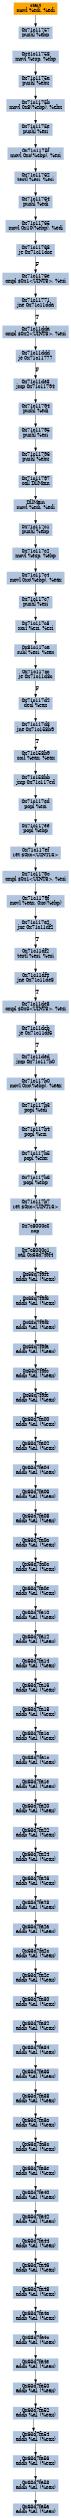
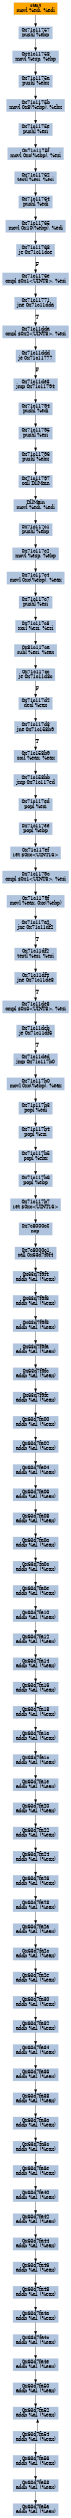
  digraph {
    node [color=lightsteelblue fillcolor=lightsteelblue shape=rectangle style=filled]
    edge [color="#000000"]
    n1 [color=lightgrey fillcolor=orange label="start\nmovl %edi, %edi"]
    n2 [label="0x71c11757\npushl %ebp"]
    n3 [label="0x41c11758\nmovl %esp, %ebp"]
    n4 [label="0x71c1175a\npushl %ebx"]
    n5 [label="0x71c1175b\nmovl 0x8(%ebp), %ebx"]
    n6 [label="0x71c1175e\npushl %esi"]
    n7 [label="0x71c1175f\nmovl 0xc(%ebp), %esi"]
    n8 [label="0x71c11762\ntestl %esi, %esi"]
    n9 [label="0x71c11764\npushl %edi"]
    n10 [label="0x71c11765\nmovl 0x10(%ebp), %edi"]
    n11 [label="0x71c11768\nje 0x71c11dce"]
    n12 [label="0x71c1176e\ncmpl $0x1<UINT8>, %esi"]
    n13 [label="0x71c11771\njne 0x71c11dda"]
    n14 [label="0x71c11dda\ncmpl $0x2<UINT8>, %esi"]
    n15 [label="0x71c11ddd\nje 0x71c11777"]
    n16 [label="0x71c11de3\njmp 0x71c11794"]
    n17 [label="0x71c11794\npushl %edi"]
    n18 [label="0x71c11795\npushl %esi"]
    n19 [label="0x71c11796\npushl %ebx"]
    n20 [label="0x71c11797\ncall DllMain"]
    n21 [label="DllMain\nmovl %edi, %edi"]
    n22 [label="0x71c117c1\npushl %ebp"]
    n23 [label="0x71c117c2\nmovl %esp, %ebp"]
    n24 [label="0x71c117c4\nmovl 0xc(%ebp), %eax"]
    n25 [label="0x71c117c7\npushl %esi"]
    n26 [label="0x71c117c8\nxorl %esi, %esi"]
    n27 [label="0x81c117ca\nsubl %esi, %eax"]
    n28 [label="0x71c117cc\nje 0x71c11d8c"]
    n29 [label="0x71c117d2\ndecl %eax"]
    n30 [label="0x71c117d3\njne 0x71c158b9"]
    n31 [label="0x71c158b9\nxorl %eax, %eax"]
    n32 [label="0x71c158bb\njmp 0x71c117ed"]
    n33 [label="0x71c117ed\npopl %esi"]
    n34 [label="0x71c117ee\npopl %ebp"]
    n35 [label="0x71c117ef\nret $0xc<UINT16>"]
    n36 [label="0x71c1179c\ncmpl $0x1<UINT8>, %esi"]
    n37 [label="0x71c1179f\nmovl %eax, 0xc(%ebp)"]
    n38 [label="0x71c117a2\njne 0x71c11df2"]
    n39 [label="0x71c11df2\ntestl %esi, %esi"]
    n40 [label="0x71c11df4\njne 0x71c11de8"]
    n41 [label="0x71c11de8\ncmpl $0x3<UINT8>, %esi"]
    n42 [label="0x71c11deb\nje 0x71c11df6"]
    n43 [label="0x71c11ded\njmp 0x71c117b0"]
    n44 [label="0x71c117b0\nmovl 0xc(%ebp), %eax"]
    n45 [label="0x71c117b3\npopl %edi"]
    n46 [label="0x71c117b4\npopl %esi"]
    n47 [label="0x71c117b5\npopl %ebx"]
    n48 [label="0x71c117b6\npopl %ebp"]
    n49 [label="0x71c117b7\nret $0xc<UINT16>"]
    n50 [label="0x7c8000c0\nnop "]
    n51 [label="0x7c8000c1\ncall 0x63d7f9f4"]
    n52 [label="0x63d7f9f4\naddb %al, (%eax)"]
    n53 [label="0x63d7f9f6\naddb %al, (%eax)"]
    n54 [label="0x63d7f9f8\naddb %al, (%eax)"]
    n55 [label="0x63d7f9fa\naddb %al, (%eax)"]
    n56 [label="0x63d7f9fc\naddb %al, (%eax)"]
    n57 [label="0x63d7f9fe\naddb %al, (%eax)"]
    n58 [label="0x63d7fa00\naddb %al, (%eax)"]
    n59 [label="0x63d7fa02\naddb %al, (%eax)"]
    n60 [label="0x63d7fa04\naddb %al, (%eax)"]
    n61 [label="0x63d7fa06\naddb %al, (%eax)"]
    n62 [label="0x63d7fa08\naddb %al, (%eax)"]
    n63 [label="0x63d7fa0a\naddb %al, (%eax)"]
    n64 [label="0x63d7fa0c\naddb %al, (%eax)"]
    n65 [label="0x63d7fa0e\naddb %al, (%eax)"]
    n66 [label="0x63d7fa10\naddb %al, (%eax)"]
    n67 [label="0x63d7fa12\naddb %al, (%eax)"]
    n68 [label="0x63d7fa14\naddb %al, (%eax)"]
    n69 [label="0x63d7fa16\naddb %al, (%eax)"]
    n70 [label="0x63d7fa18\naddb %al, (%eax)"]
    n71 [label="0x63d7fa1a\naddb %al, (%eax)"]
    n72 [label="0x63d7fa1c\naddb %al, (%eax)"]
    n73 [label="0x63d7fa1e\naddb %al, (%eax)"]
    n74 [label="0x63d7fa20\naddb %al, (%eax)"]
    n75 [label="0x63d7fa22\naddb %al, (%eax)"]
    n76 [label="0x63d7fa24\naddb %al, (%eax)"]
    n77 [label="0x63d7fa26\naddb %al, (%eax)"]
    n78 [label="0x63d7fa28\naddb %al, (%eax)"]
    n79 [label="0x63d7fa2a\naddb %al, (%eax)"]
    n80 [label="0x63d7fa2c\naddb %al, (%eax)"]
    n81 [label="0x63d7fa2e\naddb %al, (%eax)"]
    n82 [label="0x63d7fa30\naddb %al, (%eax)"]
    n83 [label="0x63d7fa32\naddb %al, (%eax)"]
    n84 [label="0x63d7fa34\naddb %al, (%eax)"]
    n85 [label="0x63d7fa36\naddb %al, (%eax)"]
    n86 [label="0x63d7fa38\naddb %al, (%eax)"]
    n87 [label="0x63d7fa3a\naddb %al, (%eax)"]
    n88 [label="0x63d7fa3c\naddb %al, (%eax)"]
    n89 [label="0x63d7fa3e\naddb %al, (%eax)"]
    n90 [label="0x63d7fa40\naddb %al, (%eax)"]
    n91 [label="0x63d7fa42\naddb %al, (%eax)"]
    n92 [label="0x63d7fa44\naddb %al, (%eax)"]
    n93 [label="0x63d7fa46\naddb %al, (%eax)"]
    n94 [label="0x63d7fa48\naddb %al, (%eax)"]
    n95 [label="0x63d7fa4a\naddb %al, (%eax)"]
    n96 [label="0x63d7fa4c\naddb %al, (%eax)"]
    n97 [label="0x63d7fa4e\naddb %al, (%eax)"]
    n98 [label="0x63d7fa50\naddb %al, (%eax)"]
    n99 [label="0x63d7fa52\naddb %al, (%eax)"]
    n100 [label="0x63d7fa54\naddb %al, (%eax)"]
    n101 [label="0x63d7fa56\naddb %al, (%eax)"]
    n102 [label="0x63d7fa58\naddb %al, (%eax)"]
    n103 [label="0x63d7fa5a\naddb %al, (%eax)"]
    n1 -> n2
+   n2 -> n3
    n3 -> n4
    n4 -> n5
    n5 -> n6
    n6 -> n7
    n7 -> n8
    n8 -> n9
    n9 -> n10
    n10 -> n11
    n11 -> n12 [label=F]
    n12 -> n13
    n13 -> n14 [label=T]
    n14 -> n15
    n15 -> n16 [label=F]
    n16 -> n17
    n17 -> n18
    n18 -> n19
    n19 -> n20
    n20 -> n21
    n21 -> n22
    n22 -> n23
    n23 -> n24
    n24 -> n25
    n25 -> n26
    n26 -> n27
    n27 -> n28
    n28 -> n29 [label=F]
    n29 -> n30
    n30 -> n31 [label=T]
    n31 -> n32
    n32 -> n33
    n33 -> n34
    n34 -> n35
    n35 -> n36
    n36 -> n37
    n37 -> n38
    n38 -> n39 [label=T]
    n39 -> n40
    n40 -> n41 [label=T]
    n41 -> n42
    n42 -> n43 [label=T]
    n43 -> n44
    n44 -> n45
    n45 -> n46
    n46 -> n47
    n47 -> n48
    n48 -> n49
    n49 -> n50
    n50 -> n51
    n51 -> n52
    n52 -> n53
    n53 -> n54
    n54 -> n55
    n55 -> n56
    n56 -> n57
    n57 -> n58
    n58 -> n59
    n59 -> n60
    n60 -> n61
    n61 -> n62
    n62 -> n63
    n63 -> n64
    n64 -> n65
    n65 -> n66
    n66 -> n67
    n67 -> n68
    n68 -> n69
    n69 -> n70
    n70 -> n71
    n71 -> n72
    n72 -> n73
    n73 -> n74
    n74 -> n75
    n75 -> n76
    n76 -> n77
    n77 -> n78
    n78 -> n79
    n79 -> n80
    n80 -> n81
    n81 -> n82
+   n82 -> n83
    n83 -> n84
    n84 -> n85
    n85 -> n86
    n86 -> n87
    n87 -> n88
    n88 -> n89
    n89 -> n90
    n90 -> n91
    n91 -> n92
    n92 -> n93
    n93 -> n94
    n94 -> n95
    n95 -> n96
    n96 -> n97
    n97 -> n98
    n98 -> n99
-   n99 -> n100
+   n100 -> n99
    n100 -> n101
    n101 -> n102
    n102 -> n103
  }
